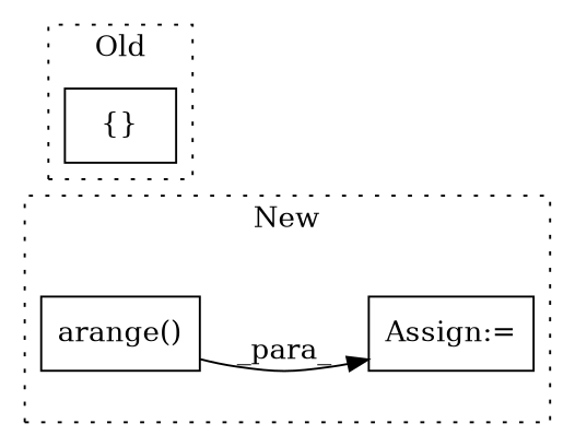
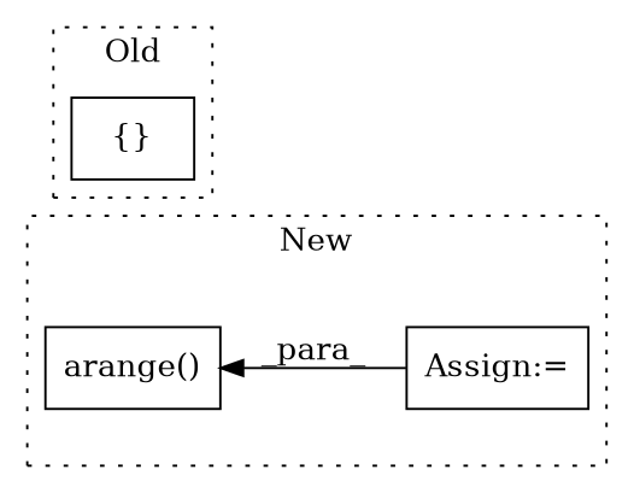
  digraph {
    rankdir=LR
    node [shape=box]
    n1 [a=75 l="13,1" label="arange()" s="40827,40860"]
    n2 [a=68 l=3 label="Assign:=" s=40824]
    n3 [a=59 l="2,1" label="{}" s="41823,41823"]
    subgraph cluster_1 {
      label=New
      style=dotted
      n1
      n2
    }
    subgraph cluster_2 {
      label=Old
      style=dotted
      n3
    }
-   n1 -> n2 [label=_para_]
+   n2 -> n1 [label=_para_]
  }
